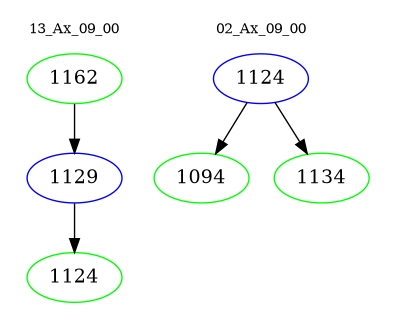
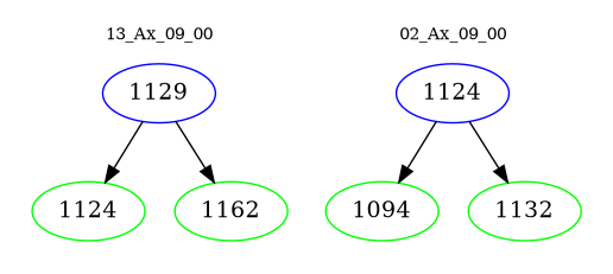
  digraph {
    node [color=green]
    edge [color=black]
    n1 [color=blue label=1129]
    n2 [label=1124]
    n3 [label=1162]
    n4 [color=blue label=1124]
    n5 [label=1094]
-   n6 [label=1134]
+   n6 [label=1132]
    subgraph cluster_1 {
      color=white
      fontsize=10
      label="13_Ax_09_00"
      n1
      n2
      n3
    }
    subgraph cluster_2 {
      color=white
      fontsize=10
      label="02_Ax_09_00"
      n4
      n5
      n6
    }
    n1 -> n2
-   n3 -> n1
+   n1 -> n3
    n4 -> n5
    n4 -> n6
  }
